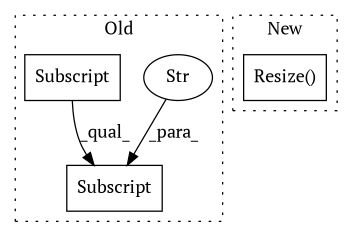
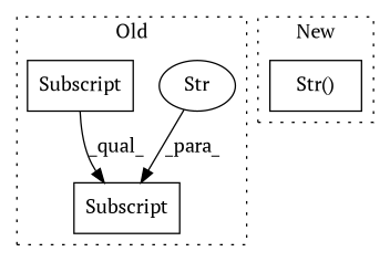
  digraph {
    fontname="PT Serif"
    node [a=63 s="2006,0" shape=box fontname="PT Serif"]
    edge [fontname="PT Serif"]
    n1 [l="31,0" label=Subscript]
    n2 [a=66 l=12 label=Str s=2024 shape=ellipse]
    n3 [l="17,0" label=Subscript]
-   n4 [a=75 l="18,1" label="Resize()" s="1809,1834"]
+   n4 [a=75 l="18,1" label="Str()" s="1809,1834"]
    subgraph cluster_1 {
      label=Old
      style=dotted
      n1
      n2
      n3
    }
    subgraph cluster_2 {
      label=New
      style=dotted
      n4
    }
    n2 -> n1 [label=_para_]
    n3 -> n1 [label=_qual_]
  }
